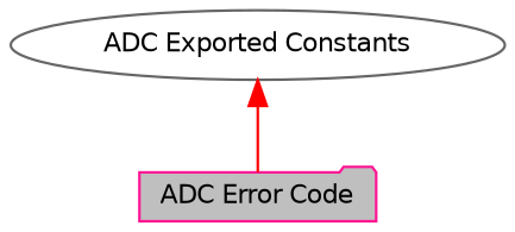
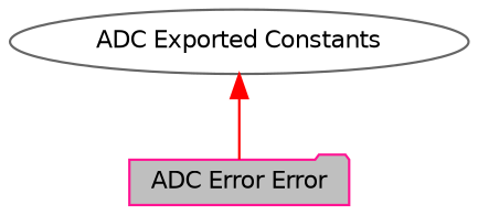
  digraph {
    rankdir=TB
    node [fontname=Helvetica fontsize=10 style=filled]
-   n1 [color=deeppink fillcolor=grey75 fontcolor=black height=0.2 label="ADC Error Code" shape=folder width=0.4]
+   n1 [color=deeppink fillcolor=grey75 fontcolor=black height=0.2 label="ADC Error Error" shape=folder width=0.4]
    n2 [color=gray40 fillcolor=white height=0.2 label="ADC Exported Constants" shape=ellipse width=0.4]
    n2 -> n1 [dir=back fontname=Helvetica fontsize=10 labelfontname=Helvetica labelfontsize=10 shape=plaintext style=solid color=red]
  }
